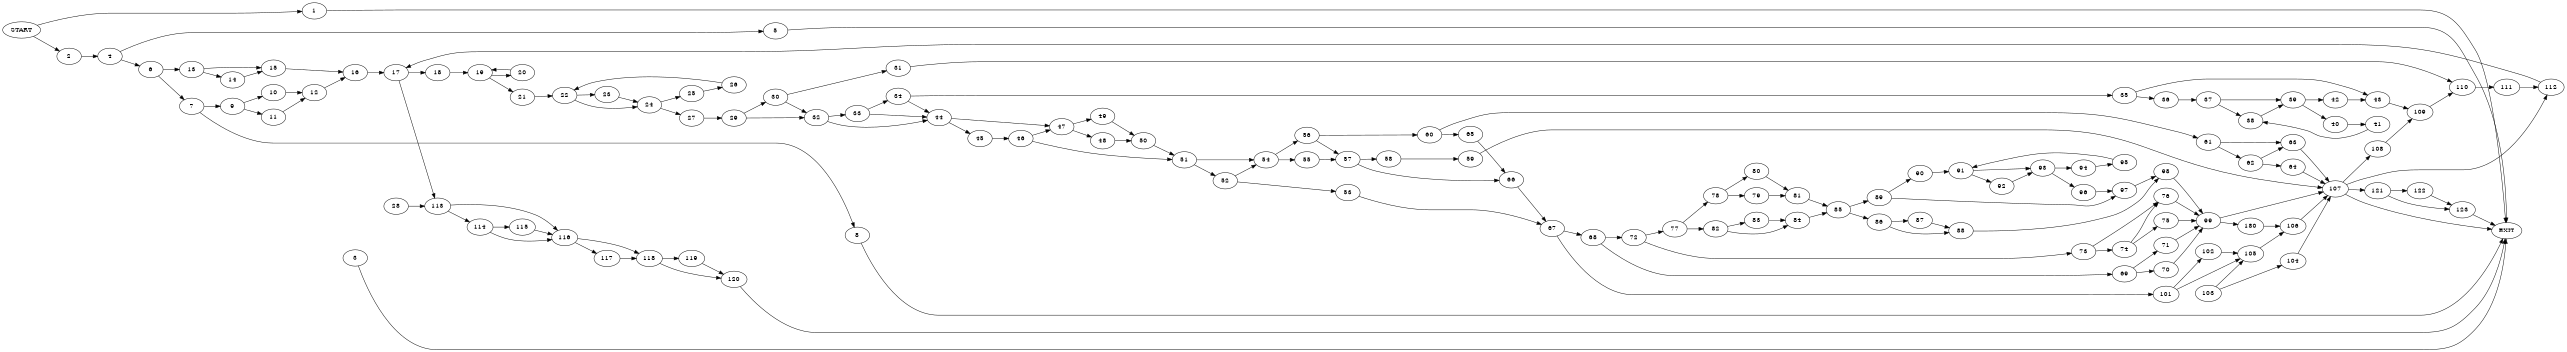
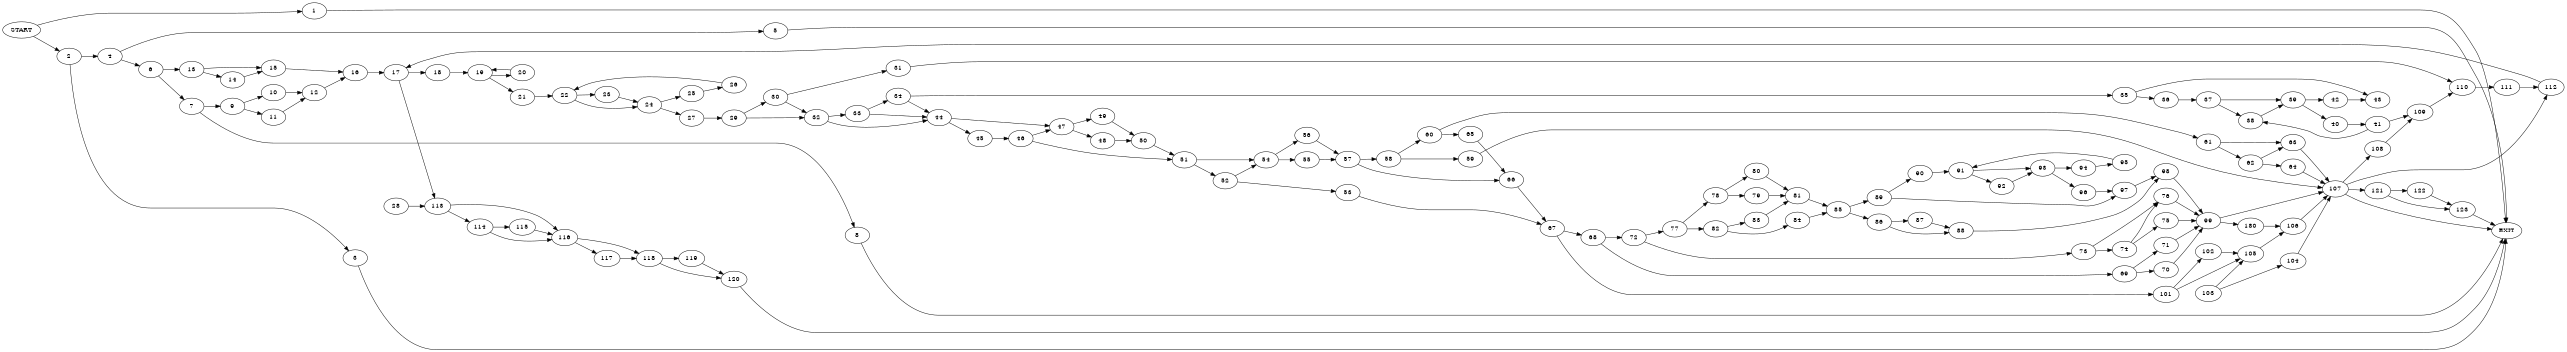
  digraph {
    rankdir=LR
    n1 [label=START]
    1
    2
    n4 [label=EXIT]
    3
    4
    5
    6
    7
    13
    8
    9
    14
    15
    10
    11
    12
    16
    17
    18
    113
    19
    114
    116
    20
    21
    22
    23
    24
    25
    27
    26
    29
    28
    30
    32
    31
    33
    44
    110
    111
    34
    45
    47
    35
    36
    43
    37
    109
    38
    39
    40
    42
    41
    46
    51
    48
    49
    52
    54
    50
    53
    55
    56
    67
    68
    101
    57
    58
    66
    59
    60
    107
    61
    65
    108
    112
    121
    62
    63
    64
    69
    72
    102
    105
    70
    71
    73
    77
    99
    n91 [label=180]
    74
    76
    78
    82
    75
    79
    80
    83
    84
    81
    85
    86
    89
    87
    88
    90
    97
    98
    91
    92
    93
    94
    96
    95
    106
    103
    104
    122
    123
    115
    117
    118
    119
    120
    n1 -> 1
    n1 -> 2
    1 -> n4
+   2 -> 3
    2 -> 4
    3 -> n4
    4 -> 5
    4 -> 6
    5 -> n4
    6 -> 7
    6 -> 13
    7 -> 8
    7 -> 9
    13 -> 14
    13 -> 15
    8 -> n4
    9 -> 10
    9 -> 11
    14 -> 15
    15 -> 16
    10 -> 12
    11 -> 12
    12 -> 16
    16 -> 17
    17 -> 18
    17 -> 113
    18 -> 19
    113 -> 114
    113 -> 116
    19 -> 20
    19 -> 21
    114 -> 116
    114 -> 115
    116 -> 117
    116 -> 118
    20 -> 19
    21 -> 22
    22 -> 23
    22 -> 24
    23 -> 24
    24 -> 25
    24 -> 27
    25 -> 26
    27 -> 29
    26 -> 22
    29 -> 30
    29 -> 32
    28 -> 113
    30 -> 32
    30 -> 31
    32 -> 33
    32 -> 44
    31 -> 110
    33 -> 44
    33 -> 34
    44 -> 45
    44 -> 47
    110 -> 111
    111 -> 112
    34 -> 44
    34 -> 35
    45 -> 46
    47 -> 48
    47 -> 49
    35 -> 36
    35 -> 43
    36 -> 37
-   43 -> 109
+   41 -> 109
    37 -> 38
    37 -> 39
    109 -> 110
    38 -> 39
    39 -> 40
    39 -> 42
    40 -> 41
    42 -> 43
    41 -> 38
    46 -> 47
    46 -> 51
    51 -> 52
    51 -> 54
    48 -> 50
    49 -> 50
    52 -> 54
    52 -> 53
    54 -> 55
    54 -> 56
    50 -> 51
    53 -> 67
    55 -> 57
    56 -> 57
    67 -> 68
    67 -> 101
    68 -> 69
    68 -> 72
    101 -> 102
    101 -> 105
    57 -> 58
    57 -> 66
    58 -> 59
-   56 -> 60
+   58 -> 60
    66 -> 67
    59 -> 107
    60 -> 61
    60 -> 65
    107 -> n4
    107 -> 108
    107 -> 112 [tailport=s2]
    107 -> 121 [tailport=s3]
    61 -> 62
    61 -> 63
    65 -> 66
    108 -> 109
    112 -> 17
    121 -> 122
    121 -> 123
    62 -> 63
    62 -> 64
    63 -> 107
    64 -> 107
    69 -> 70
    69 -> 71
    72 -> 73
    72 -> 77
    102 -> 105
    105 -> 106
    70 -> 99
    71 -> 99
    73 -> 74
    73 -> 76
    77 -> 78
    77 -> 82
    99 -> 107
    99 -> n91
    n91 -> 106
    74 -> 76
    74 -> 75
    76 -> 99
    78 -> 79
    78 -> 80
    82 -> 83
    82 -> 84
    75 -> 99
    79 -> 81
    80 -> 81
-   83 -> 84
+   83 -> 81
    84 -> 85
    81 -> 85
    85 -> 86
    85 -> 89
    86 -> 87
    86 -> 88
    89 -> 90
    89 -> 97
    87 -> 88
    88 -> 98
    90 -> 91
    97 -> 98
    98 -> 99
    91 -> 92
    91 -> 93
    92 -> 93
    93 -> 94
    93 -> 96
    94 -> 95
    96 -> 97
    95 -> 91
    106 -> 107
    103 -> 105
    103 -> 104
    104 -> 107
    122 -> 123
    123 -> n4
    115 -> 116
    117 -> 118
    118 -> 119
    118 -> 120
    119 -> 120
    120 -> n4
  }
